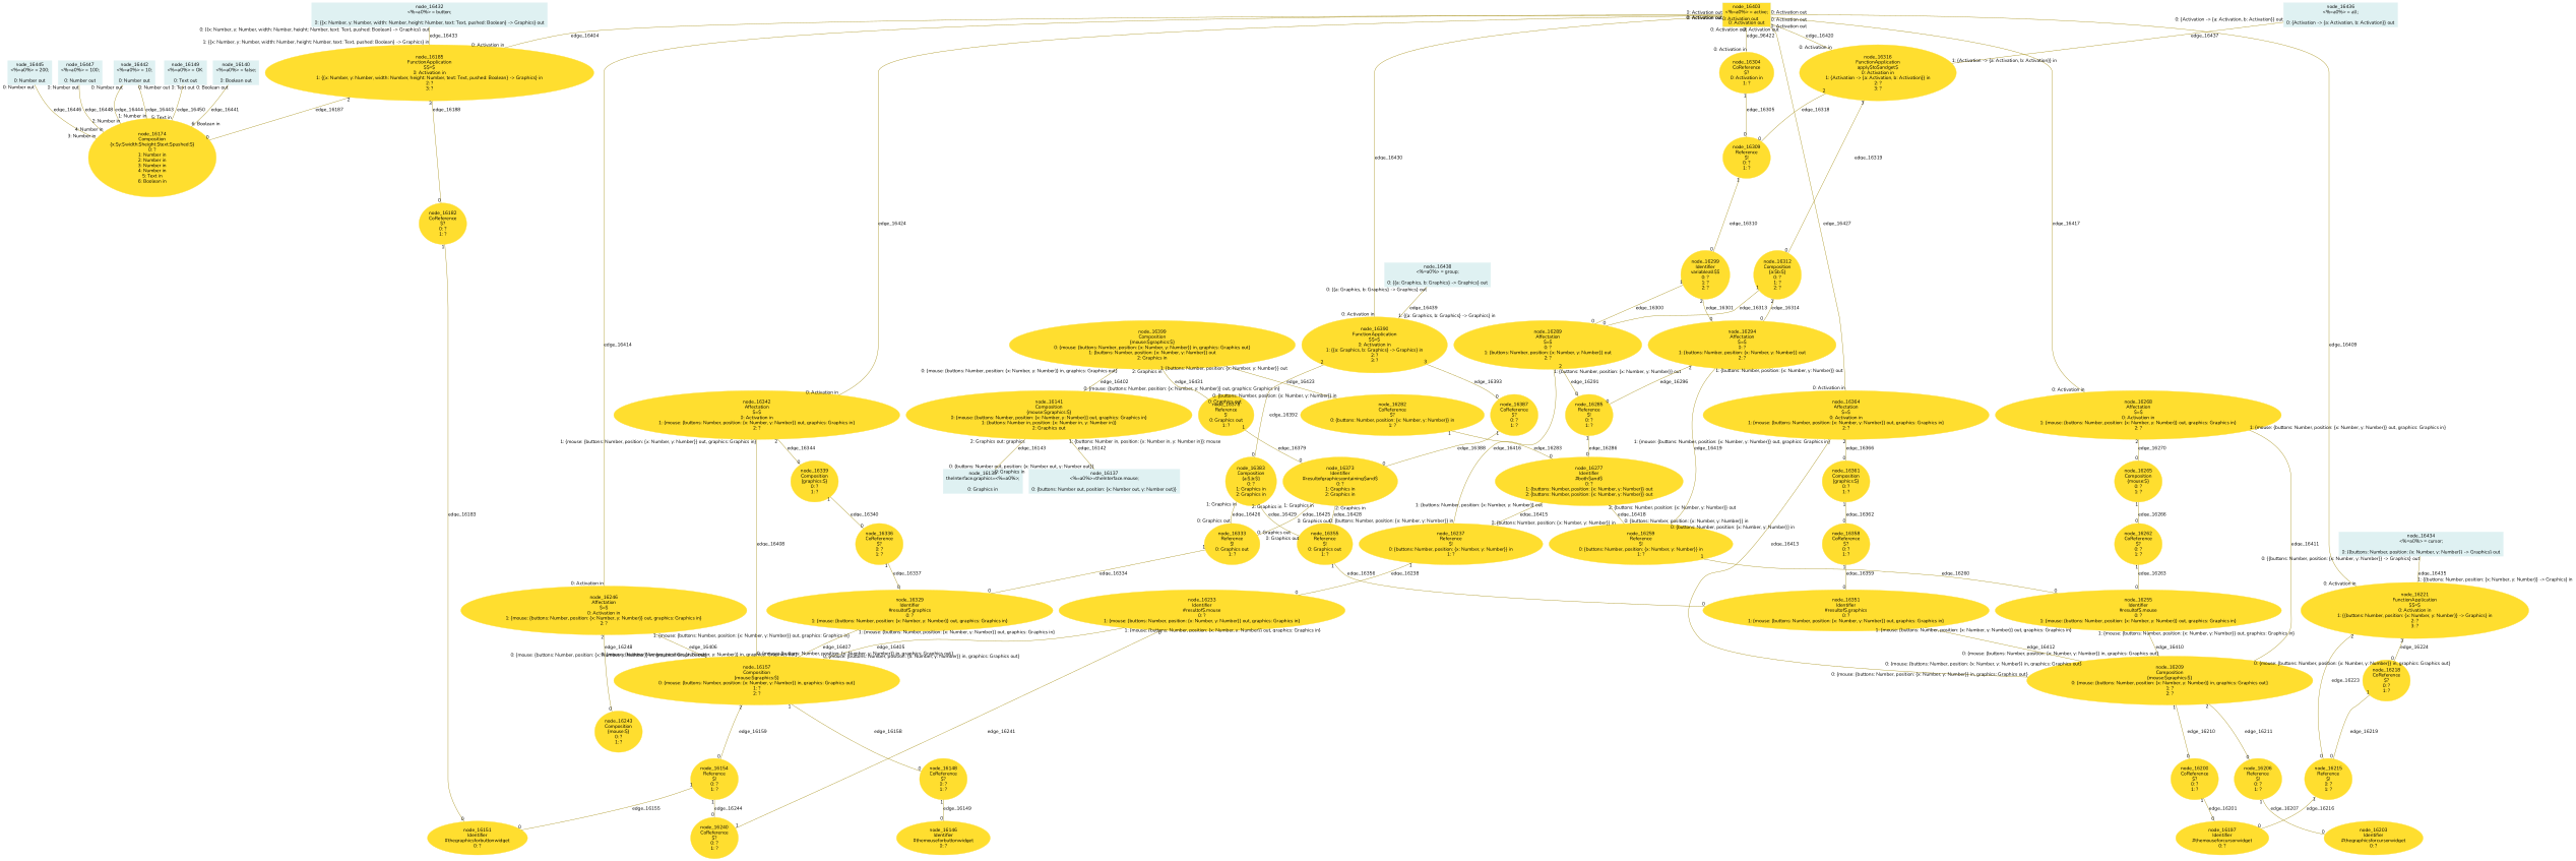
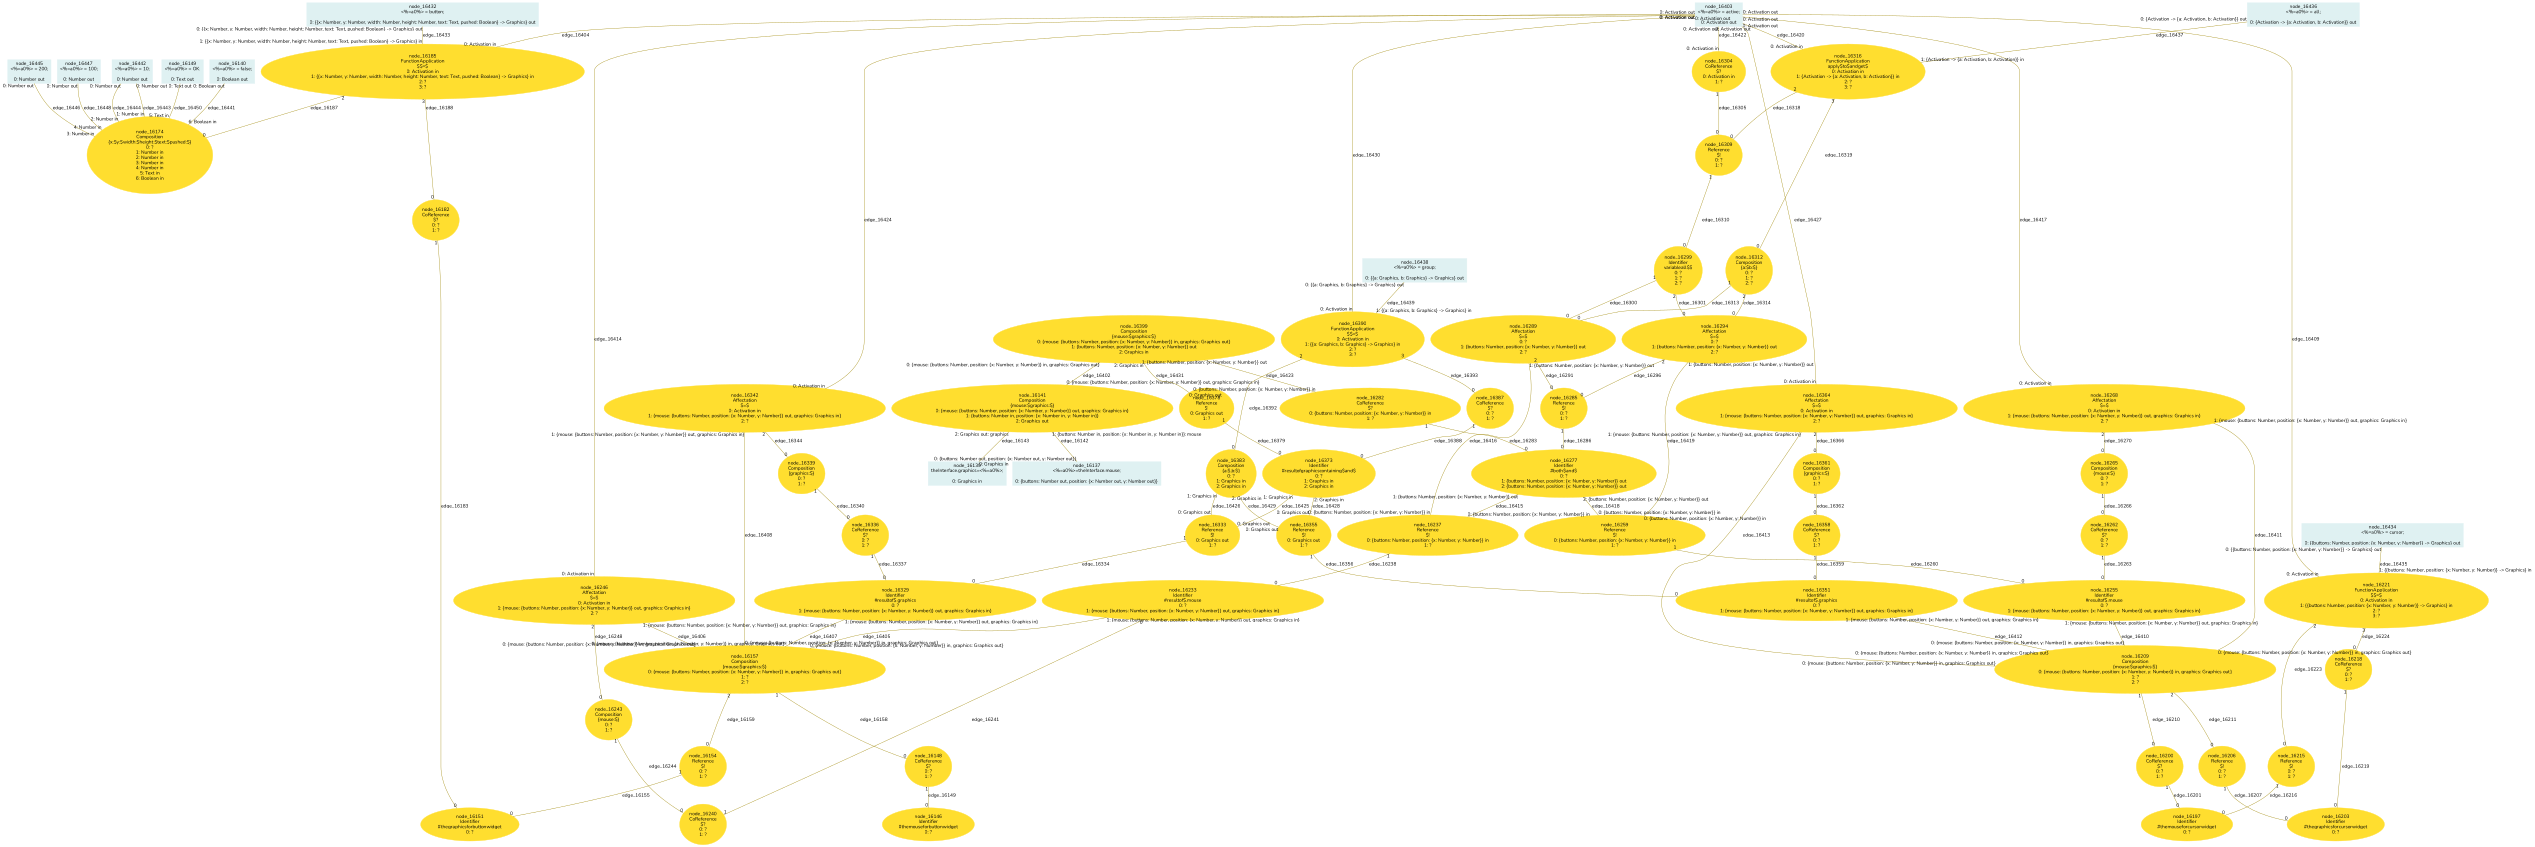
  digraph {
    fontname=Nunito
    node [color="#ffde2f" fontname=Nunito shape=ellipse style=filled]
    edge [arrowHead=none arrowsize=1 color="#9d8400" dir=none fontname=Nunito headlabel=0 taillabel=1]
    n1 [color="#dff1f2" label="node_16137\n<%=a0%>=theInterface.mouse;\n\n0: {buttons: Number out, position: {x: Number out, y: Number out}}" shape=box]
    n2 [color="#dff1f2" label="node_16139\ntheInterface.graphics=<%=a0%>;\n\n0: Graphics in" shape=box]
    n3 [label="node_16141\nComposition\n{mouse:$graphics:$}\n0: {mouse: {buttons: Number, position: {x: Number, y: Number}} out, graphics: Graphics in}\n1: {buttons: Number in, position: {x: Number in, y: Number in}}\n2: Graphics out"]
    n4 [label="node_16146\nIdentifier\n#themouseforbuttonwidget\n0: ?"]
    n5 [label="node_16148\nCoReference\n$?\n0: ?\n1: ?"]
    n6 [label="node_16151\nIdentifier\n#thegraphicsforbuttonwidget\n0: ?"]
    n7 [label="node_16154\nReference\n$!\n0: ?\n1: ?"]
    n8 [label="node_16157\nComposition\n{mouse:$graphics:$}\n0: {mouse: {buttons: Number, position: {x: Number, y: Number}} in, graphics: Graphics out}\n1: ?\n2: ?"]
    n9 [label="node_16174\nComposition\n{x:$y:$width:$height:$text:$pushed:$}\n0: ?\n1: Number in\n2: Number in\n3: Number in\n4: Number in\n5: Text in\n6: Boolean in"]
    n10 [label="node_16182\nCoReference\n$?\n0: ?\n1: ?"]
    n11 [label="node_16185\nFunctionApplication\n$$=$\n0: Activation in\n1: {{x: Number, y: Number, width: Number, height: Number, text: Text, pushed: Boolean} -> Graphics} in\n2: ?\n3: ?"]
    n12 [label="node_16197\nIdentifier\n#themouseforcursorwidget\n0: ?"]
    n13 [label="node_16200\nCoReference\n$?\n0: ?\n1: ?"]
    n14 [label="node_16203\nIdentifier\n#thegraphicsforcursorwidget\n0: ?"]
    n15 [label="node_16206\nReference\n$!\n0: ?\n1: ?"]
    n16 [label="node_16209\nComposition\n{mouse:$graphics:$}\n0: {mouse: {buttons: Number, position: {x: Number, y: Number}} in, graphics: Graphics out}\n1: ?\n2: ?"]
    n17 [label="node_16215\nReference\n$!\n0: ?\n1: ?"]
    n18 [label="node_16218\nCoReference\n$?\n0: ?\n1: ?"]
    n19 [label="node_16221\nFunctionApplication\n$$=$\n0: Activation in\n1: {{buttons: Number, position: {x: Number, y: Number}} -> Graphics} in\n2: ?\n3: ?"]
    n20 [label="node_16233\nIdentifier\n#resultof$.mouse\n0: ?\n1: {mouse: {buttons: Number, position: {x: Number, y: Number}} out, graphics: Graphics in}"]
    n21 [label="node_16237\nReference\n$!\n0: {buttons: Number, position: {x: Number, y: Number}} in\n1: ?"]
    n22 [label="node_16240\nCoReference\n$?\n0: ?\n1: ?"]
    n23 [label="node_16243\nComposition\n{mouse:$}\n0: ?\n1: ?"]
    n24 [label="node_16246\nAffectation\n$=$\n0: Activation in\n1: {mouse: {buttons: Number, position: {x: Number, y: Number}} out, graphics: Graphics in}\n2: ?"]
    n25 [label="node_16255\nIdentifier\n#resultof$.mouse\n0: ?\n1: {mouse: {buttons: Number, position: {x: Number, y: Number}} out, graphics: Graphics in}"]
    n26 [label="node_16259\nReference\n$!\n0: {buttons: Number, position: {x: Number, y: Number}} in\n1: ?"]
    n27 [label="node_16262\nCoReference\n$?\n0: ?\n1: ?"]
    n28 [label="node_16265\nComposition\n{mouse:$}\n0: ?\n1: ?"]
    n29 [label="node_16268\nAffectation\n$=$\n0: Activation in\n1: {mouse: {buttons: Number, position: {x: Number, y: Number}} out, graphics: Graphics in}\n2: ?"]
    n30 [label="node_16277\nIdentifier\n#both$and$\n0: ?\n1: {buttons: Number, position: {x: Number, y: Number}} out\n2: {buttons: Number, position: {x: Number, y: Number}} out"]
    n31 [label="node_16282\nCoReference\n$?\n0: {buttons: Number, position: {x: Number, y: Number}} in\n1: ?"]
    n32 [label="node_16285\nReference\n$!\n0: ?\n1: ?"]
    n33 [label="node_16289\nAffectation\n$=$\n0: ?\n1: {buttons: Number, position: {x: Number, y: Number}} out\n2: ?"]
    n34 [label="node_16294\nAffectation\n$=$\n0: ?\n1: {buttons: Number, position: {x: Number, y: Number}} out\n2: ?"]
    n35 [label="node_16299\nIdentifier\nvariableall$$\n0: ?\n1: ?\n2: ?"]
    n36 [label="node_16304\nCoReference\n$?\n0: Activation in\n1: ?"]
    n37 [label="node_16309\nReference\n$!\n0: ?\n1: ?"]
    n38 [label="node_16312\nComposition\n{a:$b:$}\n0: ?\n1: ?\n2: ?"]
    n39 [label="node_16316\nFunctionApplication\napply$to$andget$\n0: Activation in\n1: {Activation -> {a: Activation, b: Activation}} in\n2: ?\n3: ?"]
    n40 [label="node_16329\nIdentifier\n#resultof$.graphics\n0: ?\n1: {mouse: {buttons: Number, position: {x: Number, y: Number}} out, graphics: Graphics in}"]
    n41 [label="node_16333\nReference\n$!\n0: Graphics out\n1: ?"]
    n42 [label="node_16336\nCoReference\n$?\n0: ?\n1: ?"]
    n43 [label="node_16339\nComposition\n{graphics:$}\n0: ?\n1: ?"]
    n44 [label="node_16342\nAffectation\n$=$\n0: Activation in\n1: {mouse: {buttons: Number, position: {x: Number, y: Number}} out, graphics: Graphics in}\n2: ?"]
    n45 [label="node_16351\nIdentifier\n#resultof$.graphics\n0: ?\n1: {mouse: {buttons: Number, position: {x: Number, y: Number}} out, graphics: Graphics in}"]
    n46 [label="node_16355\nReference\n$!\n0: Graphics out\n1: ?"]
    n47 [label="node_16358\nCoReference\n$?\n0: ?\n1: ?"]
    n48 [label="node_16361\nComposition\n{graphics:$}\n0: ?\n1: ?"]
    n49 [label="node_16364\nAffectation\n$=$\n0: Activation in\n1: {mouse: {buttons: Number, position: {x: Number, y: Number}} out, graphics: Graphics in}\n2: ?"]
    n50 [label="node_16373\nIdentifier\n#resultofgraphicscontaining$and$\n0: ?\n1: Graphics in\n2: Graphics in"]
    n51 [label="node_16378\nReference\n$!\n0: Graphics out\n1: ?"]
    n52 [label="node_16383\nComposition\n{a:$,b:$}\n0: ?\n1: Graphics in\n2: Graphics in"]
    n53 [label="node_16387\nCoReference\n$?\n0: ?\n1: ?"]
    n54 [label="node_16390\nFunctionApplication\n$$=$\n0: Activation in\n1: {{a: Graphics, b: Graphics} -> Graphics} in\n2: ?\n3: ?"]
    n55 [label="node_16399\nComposition\n{mouse:$graphics:$}\n0: {mouse: {buttons: Number, position: {x: Number, y: Number}} in, graphics: Graphics out}\n1: {buttons: Number, position: {x: Number, y: Number}} out\n2: Graphics in"]
-   n56 [color="#dff1f2" label="node_16403\n<%=a0%> = active;\n\n0: Activation out" shape=box fillcolor="#ffde2f"]
+   n56 [color="#dff1f2" label="node_16403\n<%=a0%> = active;\n\n0: Activation out" shape=box]
    n57 [color="#dff1f2" label="node_16432\n<%=a0%> = button;\n\n0: {{x: Number, y: Number, width: Number, height: Number, text: Text, pushed: Boolean} -> Graphics} out" shape=box]
    n58 [color="#dff1f2" label="node_16434\n<%=a0%> = cursor;\n\n0: {{buttons: Number, position: {x: Number, y: Number}} -> Graphics} out" shape=box]
    n59 [color="#dff1f2" label="node_16436\n<%=a0%> = all;\n\n0: {Activation -> {a: Activation, b: Activation}} out" shape=box]
    n60 [color="#dff1f2" label="node_16438\n<%=a0%> = group;\n\n0: {{a: Graphics, b: Graphics} -> Graphics} out" shape=box]
    n61 [color="#dff1f2" label="node_16140\n<%=a0%> = false;\n\n0: Boolean out" shape=box]
    n62 [color="#dff1f2" label="node_16442\n<%=a0%> = 10;\n\n0: Number out" shape=box]
    n63 [color="#dff1f2" label="node_16445\n<%=a0%> = 200;\n\n0: Number out" shape=box]
    n64 [color="#dff1f2" label="node_16447\n<%=a0%> = 100;\n\n0: Number out" shape=box]
    n65 [color="#dff1f2" label="node_16149\n<%=a0%> = OK;\n\n0: Text out" shape=box]
    n3 -> n1 [headlabel="0: {buttons: Number out, position: {x: Number out, y: Number out}}" label=edge_16142 taillabel="1: {buttons: Number in, position: {x: Number in, y: Number in}}: mouse"]
    n3 -> n2 [headlabel="0: Graphics in" label=edge_16143 taillabel="2: Graphics out: graphics"]
    n5 -> n4 [label=edge_16149]
    n7 -> n6 [label=edge_16155]
    n8 -> n5 [label=edge_16158]
    n8 -> n7 [label=edge_16159 taillabel=2]
    n10 -> n6 [label=edge_16183]
    n11 -> n9 [label=edge_16187 taillabel=2]
    n11 -> n10 [label=edge_16188 taillabel=3]
    n13 -> n12 [label=edge_16201]
    n15 -> n14 [label=edge_16207]
    n16 -> n13 [label=edge_16210]
    n16 -> n15 [label=edge_16211 taillabel=2]
    n17 -> n12 [label=edge_16216]
-   n18 -> n17 [label=edge_16219]
+   n18 -> n14 [label=edge_16219]
    n19 -> n17 [label=edge_16223 taillabel=2]
    n19 -> n18 [label=edge_16224 taillabel=3]
    n20 -> n8 [headlabel="0: {mouse: {buttons: Number, position: {x: Number, y: Number}} in, graphics: Graphics out}" label=edge_16405 taillabel="1: {mouse: {buttons: Number, position: {x: Number, y: Number}} out, graphics: Graphics in}"]
    n21 -> n20 [label=edge_16238]
    n22 -> n20 [label=edge_16241]
-   n7 -> n22 [label=edge_16244]
+   n23 -> n22 [label=edge_16244]
    n24 -> n8 [headlabel="0: {mouse: {buttons: Number, position: {x: Number, y: Number}} in, graphics: Graphics out}" label=edge_16406 taillabel="1: {mouse: {buttons: Number, position: {x: Number, y: Number}} out, graphics: Graphics in}"]
    n24 -> n23 [label=edge_16248 taillabel=2]
    n25 -> n16 [headlabel="0: {mouse: {buttons: Number, position: {x: Number, y: Number}} in, graphics: Graphics out}" label=edge_16410 taillabel="1: {mouse: {buttons: Number, position: {x: Number, y: Number}} out, graphics: Graphics in}"]
    n26 -> n25 [label=edge_16260]
    n27 -> n25 [label=edge_16263]
    n28 -> n27 [label=edge_16266]
    n29 -> n16 [headlabel="0: {mouse: {buttons: Number, position: {x: Number, y: Number}} in, graphics: Graphics out}" label=edge_16411 taillabel="1: {mouse: {buttons: Number, position: {x: Number, y: Number}} out, graphics: Graphics in}"]
    n29 -> n28 [label=edge_16270 taillabel=2]
    n30 -> n21 [headlabel="0: {buttons: Number, position: {x: Number, y: Number}} in" label=edge_16415 taillabel="1: {buttons: Number, position: {x: Number, y: Number}} out"]
    n30 -> n26 [headlabel="0: {buttons: Number, position: {x: Number, y: Number}} in" label=edge_16418 taillabel="2: {buttons: Number, position: {x: Number, y: Number}} out"]
    n31 -> n30 [label=edge_16283]
    n32 -> n30 [label=edge_16286]
    n33 -> n21 [headlabel="0: {buttons: Number, position: {x: Number, y: Number}} in" label=edge_16416 taillabel="1: {buttons: Number, position: {x: Number, y: Number}} out"]
    n33 -> n32 [label=edge_16291 taillabel=2]
    n34 -> n26 [headlabel="0: {buttons: Number, position: {x: Number, y: Number}} in" label=edge_16419 taillabel="1: {buttons: Number, position: {x: Number, y: Number}} out"]
    n34 -> n32 [label=edge_16296 taillabel=2]
    n35 -> n33 [label=edge_16300]
    n35 -> n34 [label=edge_16301 taillabel=2]
    n36 -> n37 [label=edge_16305]
    n37 -> n35 [label=edge_16310]
    n38 -> n33 [label=edge_16313]
    n38 -> n34 [label=edge_16314 taillabel=2]
    n39 -> n37 [label=edge_16318 taillabel=2]
    n39 -> n38 [label=edge_16319 taillabel=3]
    n40 -> n8 [headlabel="0: {mouse: {buttons: Number, position: {x: Number, y: Number}} in, graphics: Graphics out}" label=edge_16407 taillabel="1: {mouse: {buttons: Number, position: {x: Number, y: Number}} out, graphics: Graphics in}"]
    n41 -> n40 [label=edge_16334]
    n42 -> n40 [label=edge_16337]
    n43 -> n42 [label=edge_16340]
    n44 -> n8 [headlabel="0: {mouse: {buttons: Number, position: {x: Number, y: Number}} in, graphics: Graphics out}" label=edge_16408 taillabel="1: {mouse: {buttons: Number, position: {x: Number, y: Number}} out, graphics: Graphics in}"]
    n44 -> n43 [label=edge_16344 taillabel=2]
    n45 -> n16 [headlabel="0: {mouse: {buttons: Number, position: {x: Number, y: Number}} in, graphics: Graphics out}" label=edge_16412 taillabel="1: {mouse: {buttons: Number, position: {x: Number, y: Number}} out, graphics: Graphics in}"]
    n46 -> n45 [label=edge_16356]
    n47 -> n45 [label=edge_16359]
    n48 -> n47 [label=edge_16362]
    n49 -> n16 [headlabel="0: {mouse: {buttons: Number, position: {x: Number, y: Number}} in, graphics: Graphics out}" label=edge_16413 taillabel="1: {mouse: {buttons: Number, position: {x: Number, y: Number}} out, graphics: Graphics in}"]
    n49 -> n48 [label=edge_16366 taillabel=2]
    n50 -> n41 [headlabel="0: Graphics out" label=edge_16425 taillabel="1: Graphics in"]
    n50 -> n46 [headlabel="0: Graphics out" label=edge_16428 taillabel="2: Graphics in"]
    n51 -> n50 [label=edge_16379]
    n52 -> n41 [headlabel="0: Graphics out" label=edge_16426 taillabel="1: Graphics in"]
    n52 -> n46 [headlabel="0: Graphics out" label=edge_16429 taillabel="2: Graphics in"]
    n53 -> n50 [label=edge_16388]
    n54 -> n52 [label=edge_16392 taillabel=2]
    n54 -> n53 [label=edge_16393 taillabel=3]
    n55 -> n3 [headlabel="0: {mouse: {buttons: Number, position: {x: Number, y: Number}} out, graphics: Graphics in}" label=edge_16402 taillabel="0: {mouse: {buttons: Number, position: {x: Number, y: Number}} in, graphics: Graphics out}"]
    n55 -> n31 [headlabel="0: {buttons: Number, position: {x: Number, y: Number}} in" label=edge_16423 taillabel="1: {buttons: Number, position: {x: Number, y: Number}} out"]
    n55 -> n51 [headlabel="0: Graphics out" label=edge_16431 taillabel="2: Graphics in"]
    n56 -> n11 [headlabel="0: Activation in" label=edge_16404 taillabel="0: Activation out"]
    n56 -> n19 [headlabel="0: Activation in" label=edge_16409 taillabel="0: Activation out"]
    n56 -> n24 [headlabel="0: Activation in" label=edge_16414 taillabel="0: Activation out"]
    n56 -> n29 [headlabel="0: Activation in" label=edge_16417 taillabel="0: Activation out"]
-   n56 -> n36 [headlabel="0: Activation in" label=edge_96422 taillabel="0: Activation out"]
+   n56 -> n36 [headlabel="0: Activation in" label=edge_16422 taillabel="0: Activation out"]
    n56 -> n39 [headlabel="0: Activation in" label=edge_16420 taillabel="0: Activation out"]
    n56 -> n44 [headlabel="0: Activation in" label=edge_16424 taillabel="0: Activation out"]
    n56 -> n49 [headlabel="0: Activation in" label=edge_16427 taillabel="0: Activation out"]
    n56 -> n54 [headlabel="0: Activation in" label=edge_16430 taillabel="0: Activation out"]
    n57 -> n11 [headlabel="1: {{x: Number, y: Number, width: Number, height: Number, text: Text, pushed: Boolean} -> Graphics} in" label=edge_16433 taillabel="0: {{x: Number, y: Number, width: Number, height: Number, text: Text, pushed: Boolean} -> Graphics} out"]
    n58 -> n19 [headlabel="1: {{buttons: Number, position: {x: Number, y: Number}} -> Graphics} in" label=edge_16435 taillabel="0: {{buttons: Number, position: {x: Number, y: Number}} -> Graphics} out"]
    n59 -> n39 [headlabel="1: {Activation -> {a: Activation, b: Activation}} in" label=edge_16437 taillabel="0: {Activation -> {a: Activation, b: Activation}} out"]
    n60 -> n54 [headlabel="1: {{a: Graphics, b: Graphics} -> Graphics} in" label=edge_16439 taillabel="0: {{a: Graphics, b: Graphics} -> Graphics} out"]
    n61 -> n9 [headlabel="6: Boolean in" label=edge_16441 taillabel="0: Boolean out"]
    n62 -> n9 [headlabel="1: Number in" label=edge_16443 taillabel="0: Number out"]
    n62 -> n9 [headlabel="2: Number in" label=edge_16444 taillabel="0: Number out"]
    n63 -> n9 [headlabel="3: Number in" label=edge_16446 taillabel="0: Number out"]
    n64 -> n9 [headlabel="4: Number in" label=edge_16448 taillabel="0: Number out"]
    n65 -> n9 [headlabel="5: Text in" label=edge_16450 taillabel="0: Text out"]
  }
